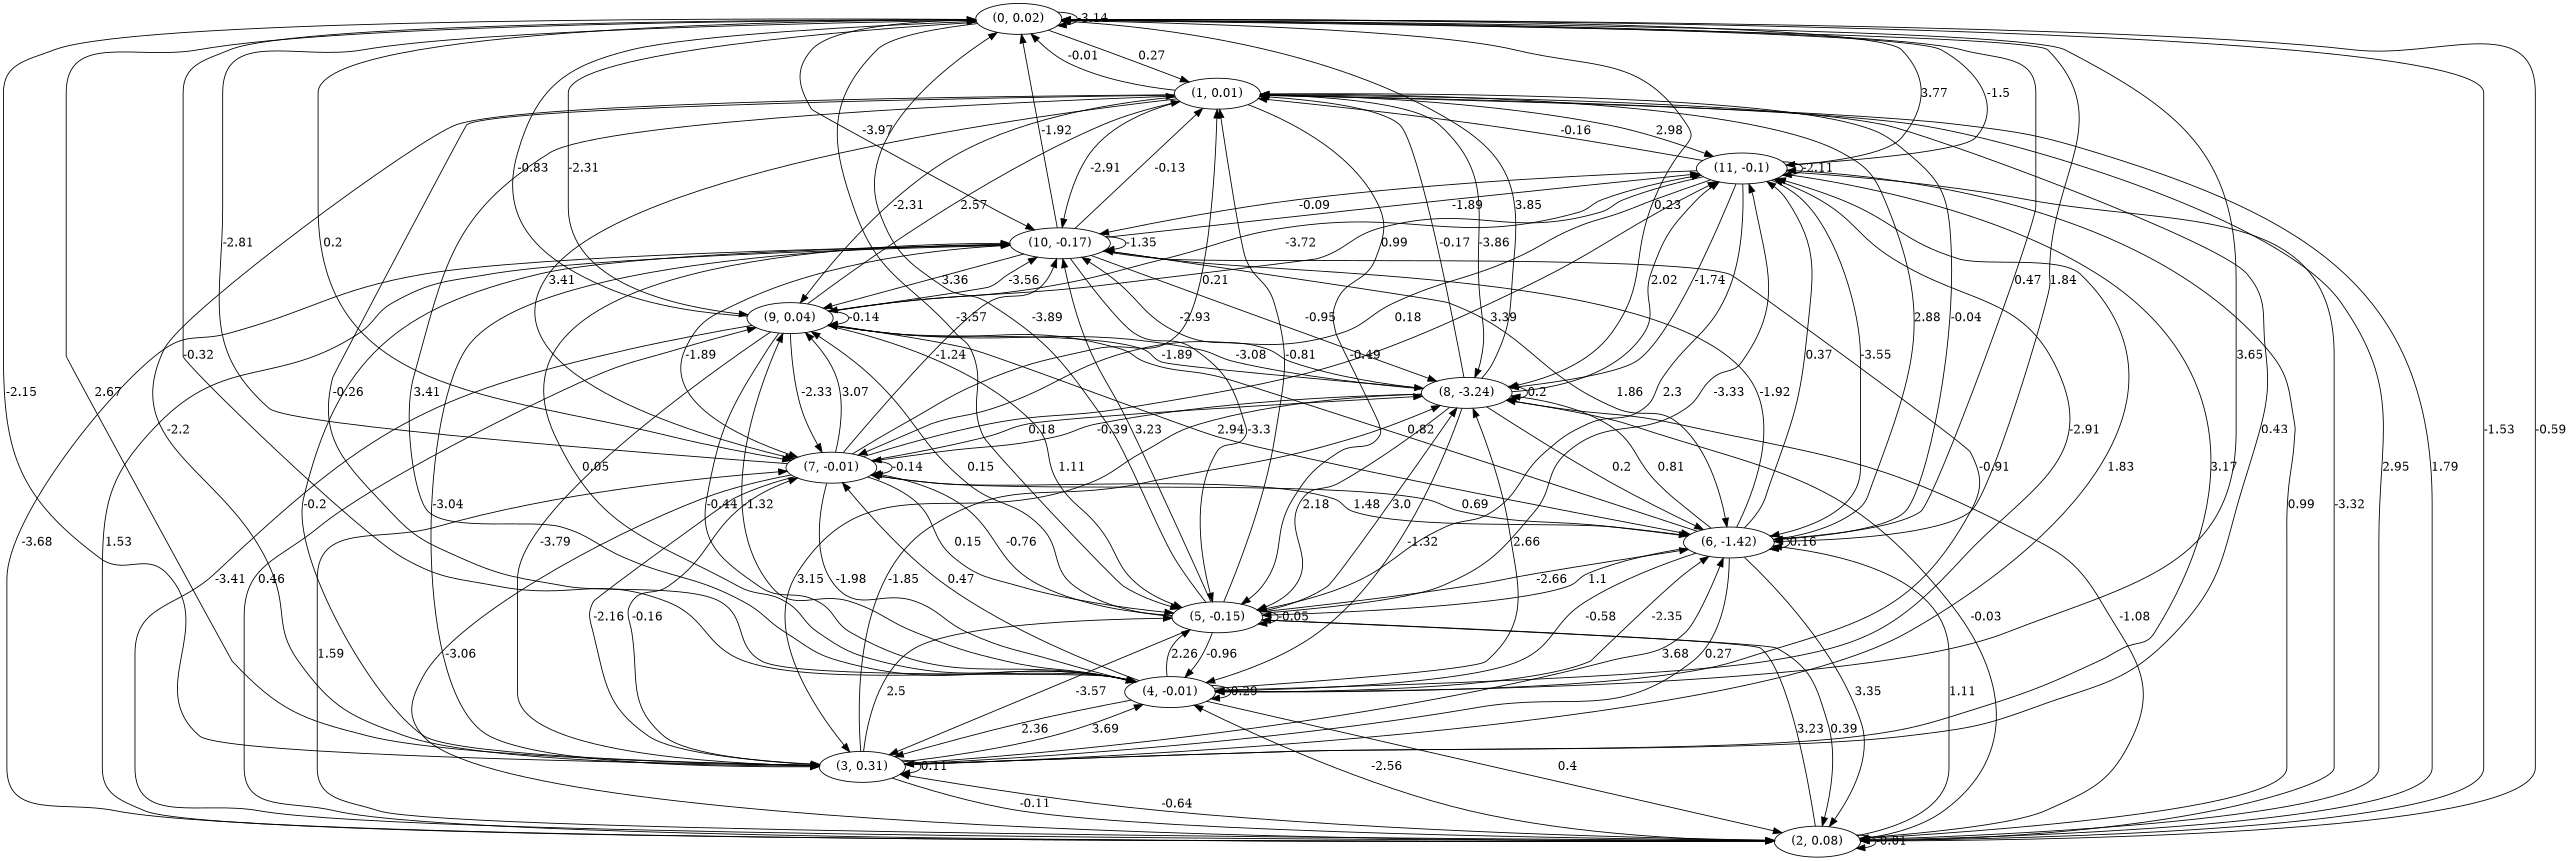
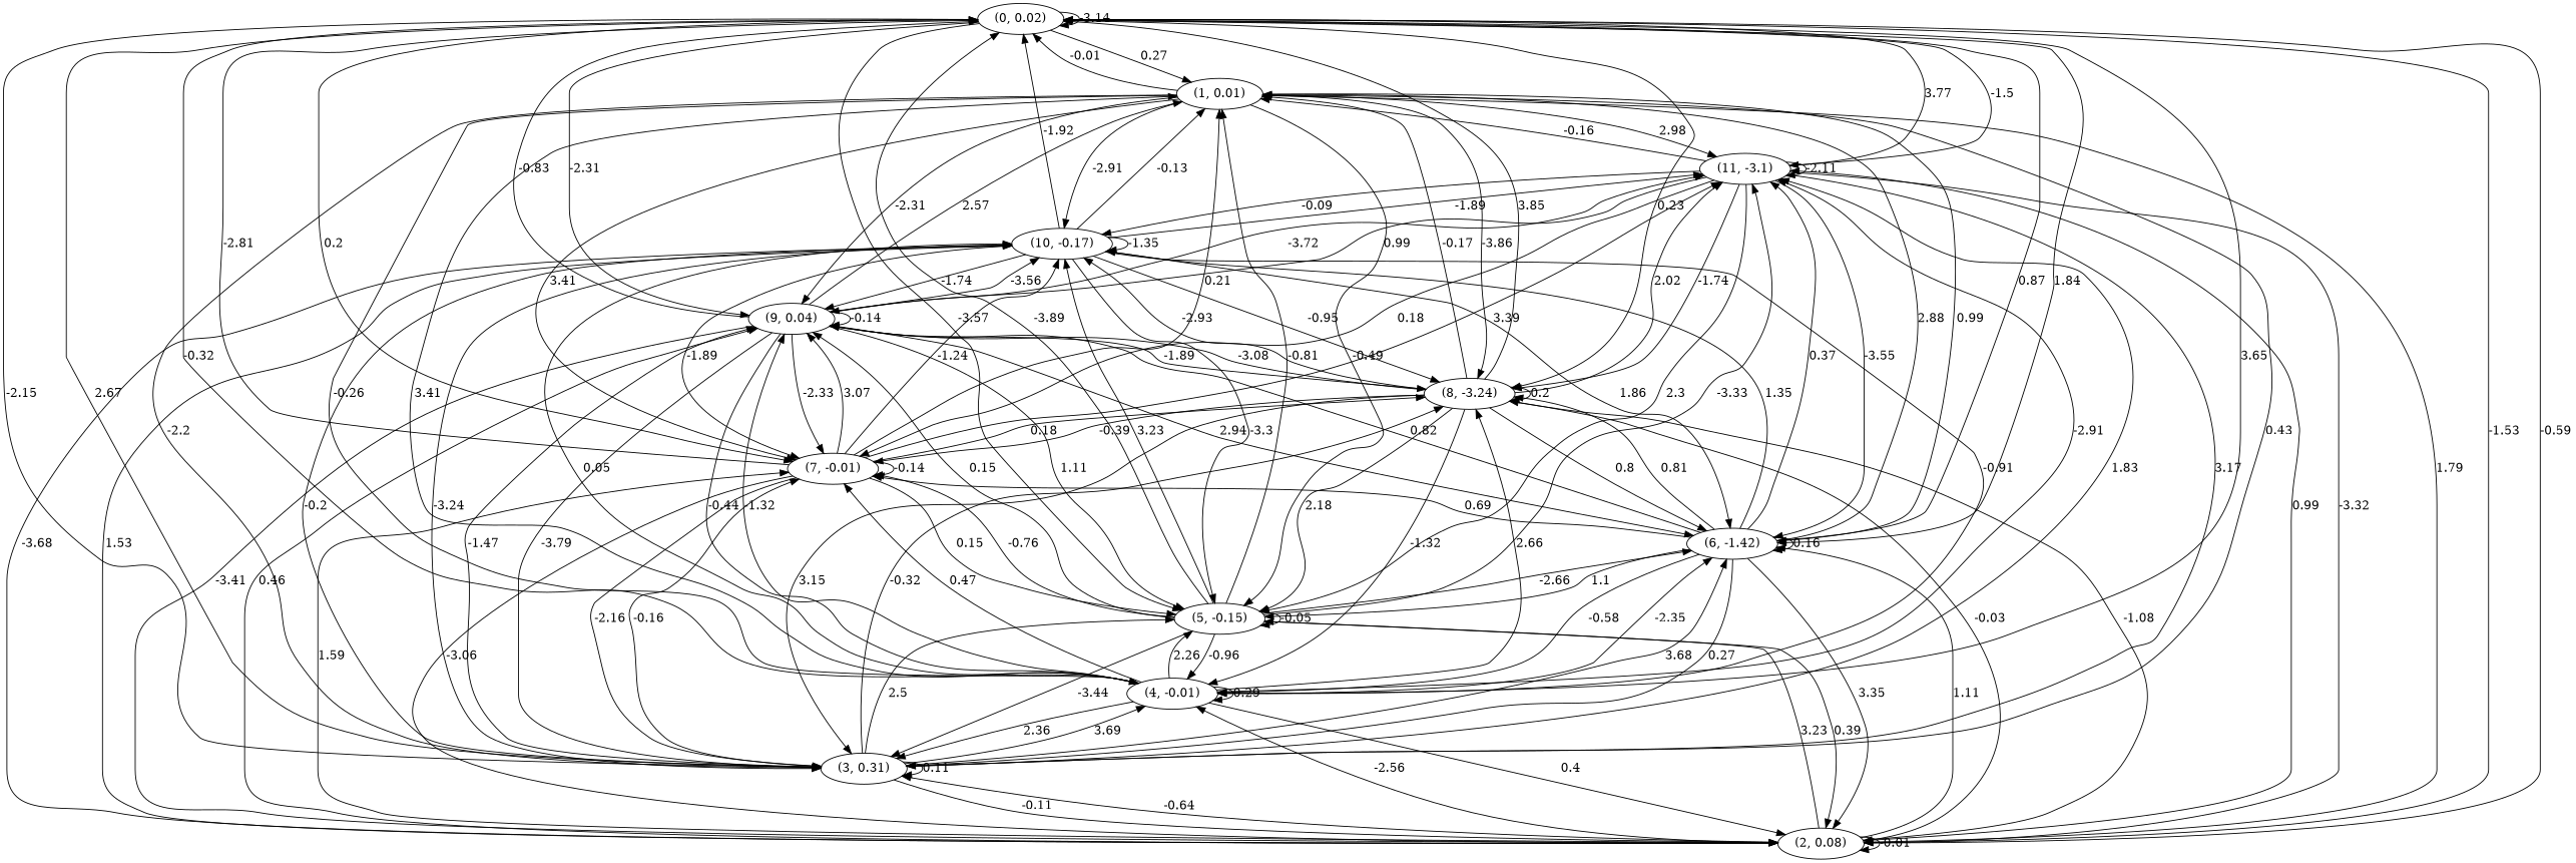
  digraph {
    n1 [label="(0, 0.02)"]
    n2 [label="(1, 0.01)"]
    n3 [label="(2, 0.08)"]
    n4 [label="(3, 0.31)"]
    n5 [label="(4, -0.01)"]
    n6 [label="(5, -0.15)"]
    n7 [label="(6, -1.42)"]
    n8 [label="(7, -0.01)"]
    n9 [label="(8, -3.24)"]
    n10 [label="(9, 0.04)"]
    n11 [label="(10, -0.17)"]
-   n12 [label="(11, -0.1)"]
+   n12 [label="(11, -3.1)"]
    n1 -> n1 [label=-3.14]
    n1 -> n2 [label=0.27]
    n1 -> n3 [label=-1.53]
    n1 -> n4 [label=-2.15]
    n1 -> n5 [label=3.65]
    n1 -> n6 [label=-3.57]
    n1 -> n7 [label=1.84]
    n1 -> n8 [label=0.2]
    n1 -> n9 [label=0.23]
    n1 -> n10 [label=-2.31]
-   n1 -> n11 [label=-3.97]
    n1 -> n12 [label=-1.5]
    n2 -> n1 [label=-0.01]
-   n2 -> n3 [label=2.95]
    n2 -> n4 [label=-2.2]
    n2 -> n5 [label=-0.26]
    n2 -> n6 [label=-0.49]
-   n2 -> n7 [label=-0.04]
+   n2 -> n7 [label=0.99]
    n2 -> n8 [label=3.41]
    n2 -> n9 [label=-3.86]
    n2 -> n10 [label=-2.31]
    n2 -> n11 [label=-2.91]
    n2 -> n12 [label=2.98]
    n3 -> n1 [label=-0.59]
    n3 -> n2 [label=1.79]
    n3 -> n3 [label=-0.01]
    n3 -> n4 [label=-0.64]
    n3 -> n5 [label=-2.56]
    n3 -> n6 [label=3.23]
    n3 -> n7 [label=1.11]
    n3 -> n8 [label=1.59]
    n3 -> n9 [label=-1.08]
    n3 -> n10 [label=0.46]
    n3 -> n11 [label=1.53]
    n3 -> n12 [label=0.99]
    n4 -> n1 [label=2.67]
    n4 -> n2 [label=0.43]
    n4 -> n3 [label=-0.11]
    n4 -> n4 [label=0.11]
    n4 -> n5 [label=3.69]
    n4 -> n6 [label=2.5]
    n4 -> n7 [label=3.68]
    n4 -> n8 [label=-0.16]
-   n4 -> n9 [label=-1.85]
+   n4 -> n9 [label=-0.32]
+   n4 -> n10 [label=-1.47]
    n4 -> n11 [label=-0.2]
    n4 -> n12 [label=1.83]
    n5 -> n1 [label=-0.32]
    n5 -> n2 [label=3.41]
    n5 -> n3 [label=0.4]
    n5 -> n4 [label=2.36]
    n5 -> n5 [label=0.29]
    n5 -> n6 [label=2.26]
    n5 -> n7 [label=-2.35]
    n5 -> n8 [label=0.47]
    n5 -> n9 [label=2.66]
    n5 -> n10 [label=-1.32]
    n5 -> n11 [label=0.05]
    n5 -> n12 [label=-2.91]
    n6 -> n1 [label=-3.89]
    n6 -> n2 [label=-0.81]
    n6 -> n3 [label=0.39]
-   n6 -> n4 [label=-3.57]
+   n6 -> n4 [label=-3.44]
    n6 -> n5 [label=-0.96]
    n6 -> n6 [label=-0.05]
    n6 -> n7 [label=-2.66]
    n6 -> n8 [label=-0.76]
-   n6 -> n9 [label=3.0]
    n6 -> n10 [label=0.15]
    n6 -> n11 [label=3.23]
    n6 -> n12 [label=-3.33]
-   n7 -> n1 [label=0.47]
+   n7 -> n1 [label=0.87]
    n7 -> n2 [label=2.88]
    n7 -> n3 [label=3.35]
    n7 -> n4 [label=0.27]
    n7 -> n5 [label=-0.58]
    n7 -> n6 [label=1.1]
    n7 -> n7 [label=0.16]
    n7 -> n8 [label=0.69]
    n7 -> n9 [label=0.81]
    n7 -> n10 [label=0.82]
-   n7 -> n11 [label=-1.92]
+   n7 -> n11 [label=1.35]
    n7 -> n12 [label=0.37]
    n8 -> n1 [label=-2.81]
    n8 -> n2 [label=0.21]
    n8 -> n3 [label=-3.06]
    n8 -> n4 [label=-2.16]
-   n8 -> n5 [label=-1.98]
    n8 -> n6 [label=0.15]
-   n8 -> n7 [label=1.48]
    n8 -> n8 [label=-0.14]
    n8 -> n9 [label=0.18]
    n8 -> n10 [label=3.07]
    n8 -> n11 [label=-1.24]
    n8 -> n12 [label=3.39]
    n9 -> n1 [label=3.85]
    n9 -> n2 [label=-0.17]
    n9 -> n3 [label=-0.03]
    n9 -> n4 [label=3.15]
    n9 -> n5 [label=-1.32]
    n9 -> n6 [label=2.18]
-   n9 -> n7 [label=0.2]
+   n9 -> n7 [label=0.8]
    n9 -> n8 [label=-0.39]
    n9 -> n9 [label=0.2]
    n9 -> n10 [label=-3.08]
    n9 -> n11 [label=-2.93]
    n9 -> n12 [label=2.02]
    n10 -> n1 [label=-0.83]
    n10 -> n2 [label=2.57]
    n10 -> n3 [label=-3.41]
    n10 -> n4 [label=-3.79]
    n10 -> n5 [label=-0.44]
    n10 -> n6 [label=1.11]
    n10 -> n7 [label=2.94]
    n10 -> n8 [label=-2.33]
    n10 -> n9 [label=-1.89]
    n10 -> n10 [label=-0.14]
    n10 -> n11 [label=-3.56]
    n10 -> n12 [label=-3.72]
    n11 -> n1 [label=-1.92]
    n11 -> n2 [label=-0.13]
    n11 -> n3 [label=-3.68]
-   n11 -> n4 [label=-3.04]
+   n11 -> n4 [label=-3.24]
    n11 -> n5 [label=-0.91]
    n11 -> n6 [label=-3.3]
    n11 -> n7 [label=1.86]
    n11 -> n8 [label=-1.89]
    n11 -> n9 [label=-0.95]
-   n11 -> n10 [label=3.36]
+   n11 -> n10 [label=-1.74]
    n11 -> n11 [label=-1.35]
    n11 -> n12 [label=-1.89]
    n12 -> n1 [label=3.77]
    n12 -> n2 [label=-0.16]
    n12 -> n3 [label=-3.32]
    n12 -> n4 [label=3.17]
    n12 -> n6 [label=2.3]
    n12 -> n7 [label=-3.55]
    n12 -> n8 [label=0.18]
    n12 -> n9 [label=-1.74]
    n12 -> n10 [label=0.99]
    n12 -> n11 [label=-0.09]
    n12 -> n12 [label=-2.11]
  }
